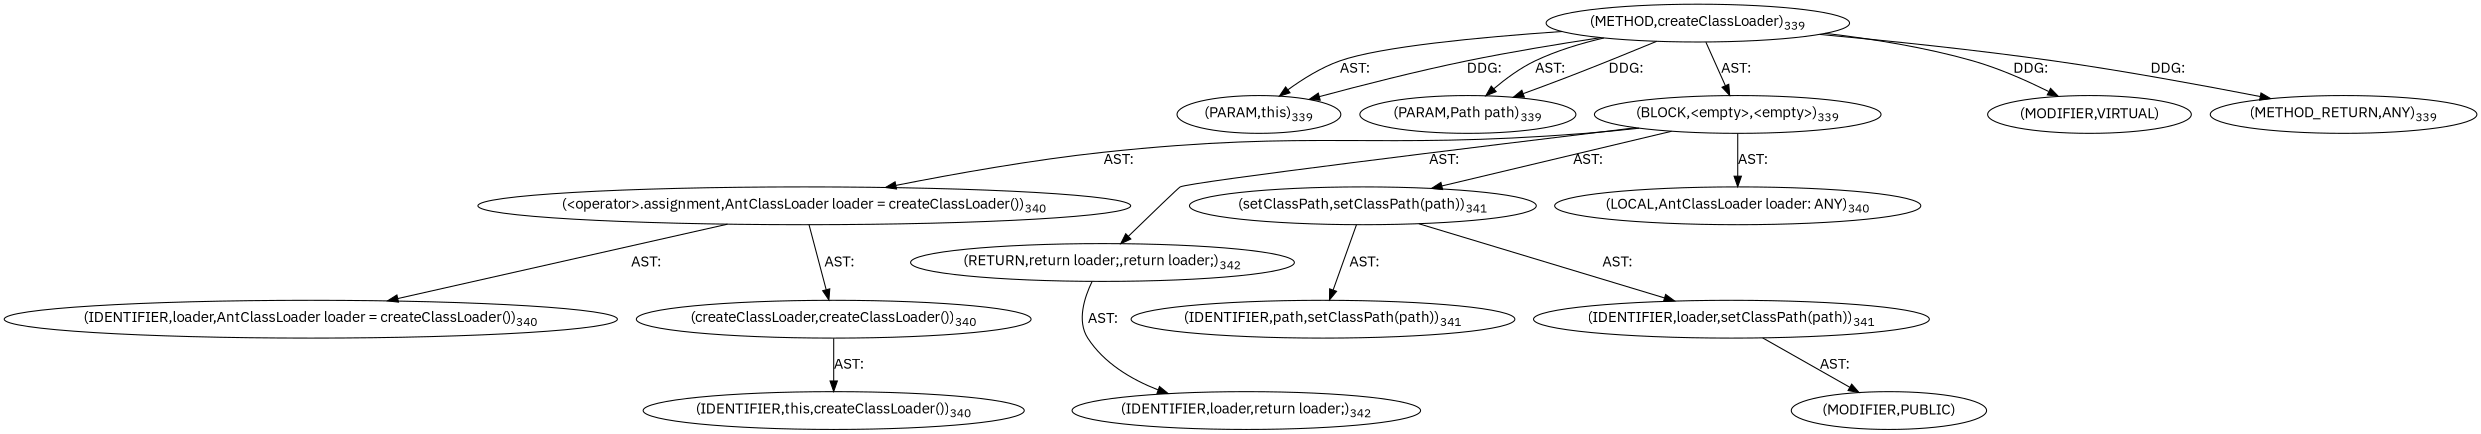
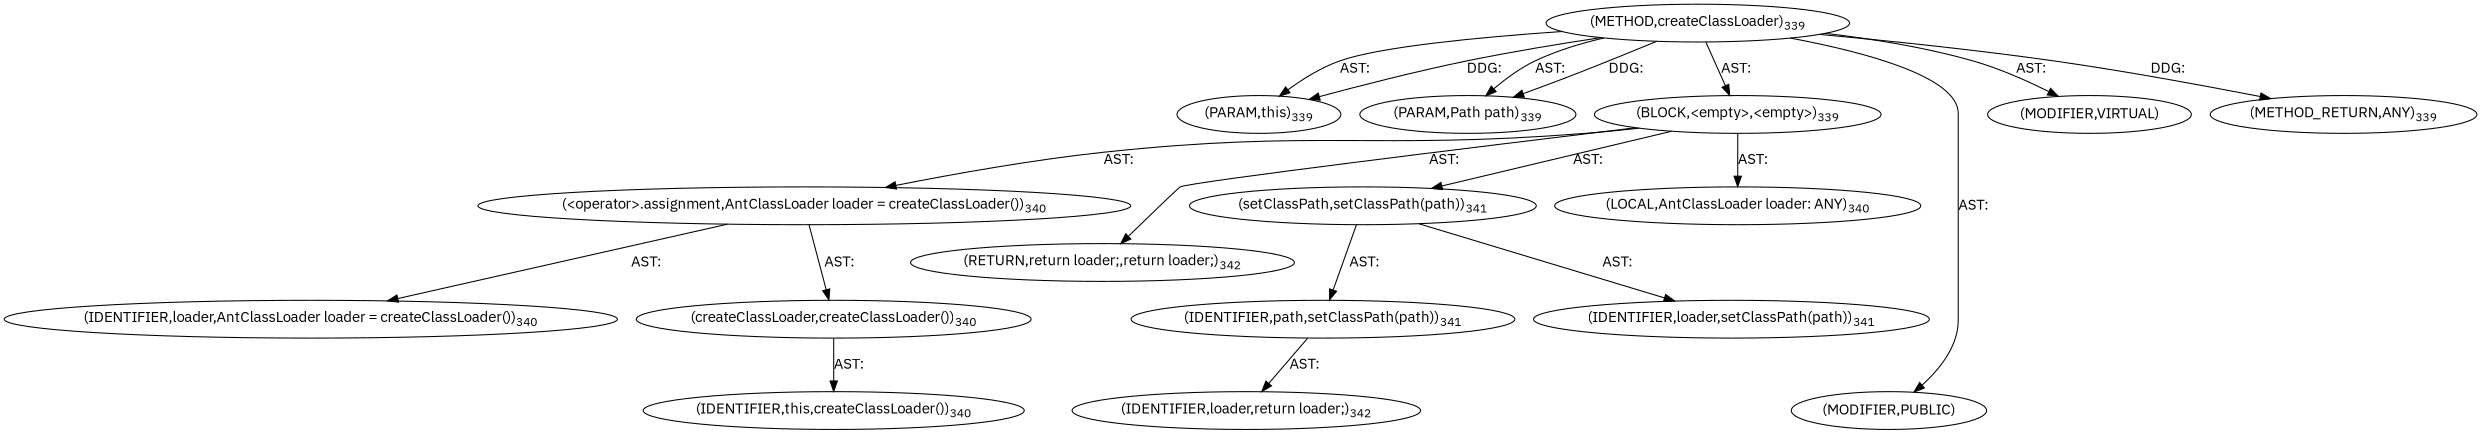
  digraph {
    fontname="IBM Plex Sans"
    node [fontname="IBM Plex Sans"]
    edge [fontname="IBM Plex Sans"]
    n1 [label=<(METHOD,createClassLoader)<SUB>339</SUB>>]
    n2 [label=<(PARAM,this)<SUB>339</SUB>>]
    n3 [label=<(PARAM,Path path)<SUB>339</SUB>>]
    n4 [label=<(BLOCK,&lt;empty&gt;,&lt;empty&gt;)<SUB>339</SUB>>]
    n5 [label=<(MODIFIER,PUBLIC)>]
    n6 [label=<(MODIFIER,VIRTUAL)>]
    n7 [label=<(METHOD_RETURN,ANY)<SUB>339</SUB>>]
    n8 [label=<(LOCAL,AntClassLoader loader: ANY)<SUB>340</SUB>>]
    n9 [label=<(&lt;operator&gt;.assignment,AntClassLoader loader = createClassLoader())<SUB>340</SUB>>]
    n10 [label=<(setClassPath,setClassPath(path))<SUB>341</SUB>>]
    n11 [label=<(RETURN,return loader;,return loader;)<SUB>342</SUB>>]
    n12 [label=<(IDENTIFIER,loader,AntClassLoader loader = createClassLoader())<SUB>340</SUB>>]
    n13 [label=<(createClassLoader,createClassLoader())<SUB>340</SUB>>]
    n14 [label=<(IDENTIFIER,loader,setClassPath(path))<SUB>341</SUB>>]
    n15 [label=<(IDENTIFIER,path,setClassPath(path))<SUB>341</SUB>>]
    n16 [label=<(IDENTIFIER,loader,return loader;)<SUB>342</SUB>>]
    n17 [label=<(IDENTIFIER,this,createClassLoader())<SUB>340</SUB>>]
    n1 -> n2 [label="AST: "]
    n1 -> n2 [label="DDG: "]
    n1 -> n3 [label="AST: "]
    n1 -> n3 [label="DDG: "]
    n1 -> n4 [label="AST: "]
-   n14 -> n5 [label="AST: "]
-   n1 -> n6 [label="DDG: "]
+   n1 -> n5 [label="AST: "]
+   n1 -> n6 [label="AST: "]
    n1 -> n7 [label="DDG: "]
    n4 -> n8 [label="AST: "]
    n4 -> n9 [label="AST: "]
    n4 -> n10 [label="AST: "]
    n4 -> n11 [label="AST: "]
    n9 -> n12 [label="AST: "]
    n9 -> n13 [label="AST: "]
    n10 -> n14 [label="AST: "]
    n10 -> n15 [label="AST: "]
-   n11 -> n16 [label="AST: "]
+   n15 -> n16 [label="AST: "]
    n13 -> n17 [label="AST: "]
  }
